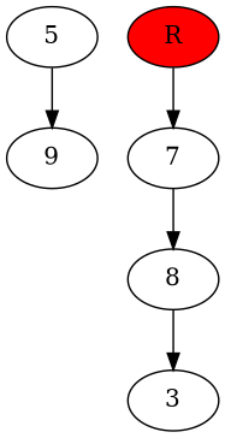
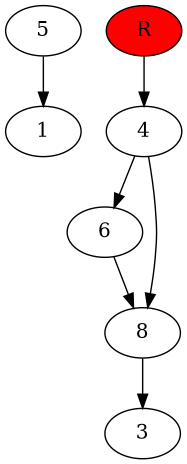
  digraph {
    5
-   9
+   9 [label=1]
+   6
    8
    3
-   4 [label=7]
+   4
    R [fillcolor="#ff0000" style=filled]
    5 -> 9
+   6 -> 8
    8 -> 3
+   4 -> 6
    4 -> 8
    R -> 4
  }
